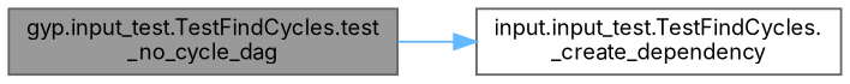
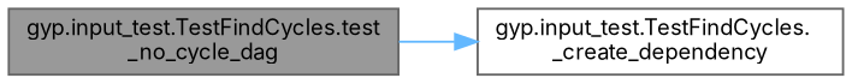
  digraph {
    rankdir=LR
    fontname=Inter
    node [fontname=Inter fontsize=10 shape=box style=filled]
    n1 [color=gray40 fillcolor=grey60 fontcolor=black height=0.2 label="gyp.input_test.TestFindCycles.test\l_no_cycle_dag" width=0.4]
-   n2 [color=grey40 fillcolor=white height=0.2 label="input.input_test.TestFindCycles.\l_create_dependency" width=0.4]
+   n2 [color=grey40 fillcolor=white height=0.2 label="gyp.input_test.TestFindCycles.\l_create_dependency" width=0.4]
    n1 -> n2 [color=steelblue1 fontname=Inter fontsize=10 labelfontname=Helvetica labelfontsize=10 style=solid]
  }
